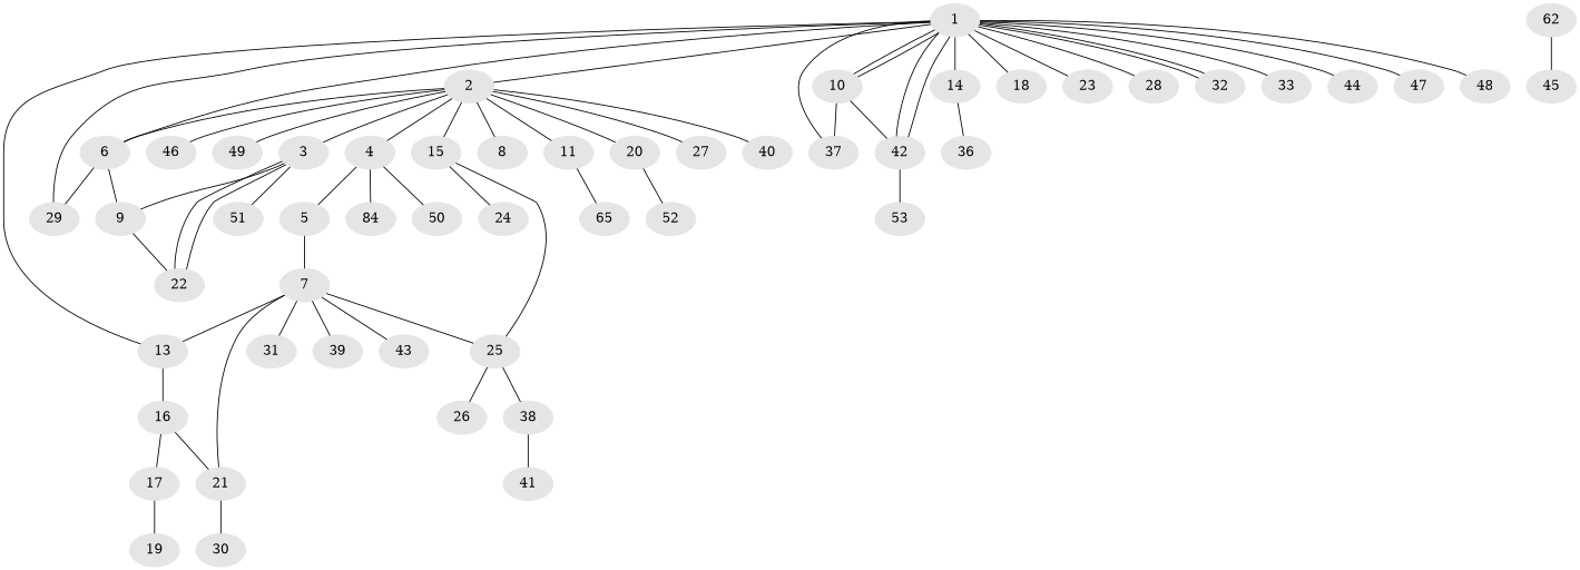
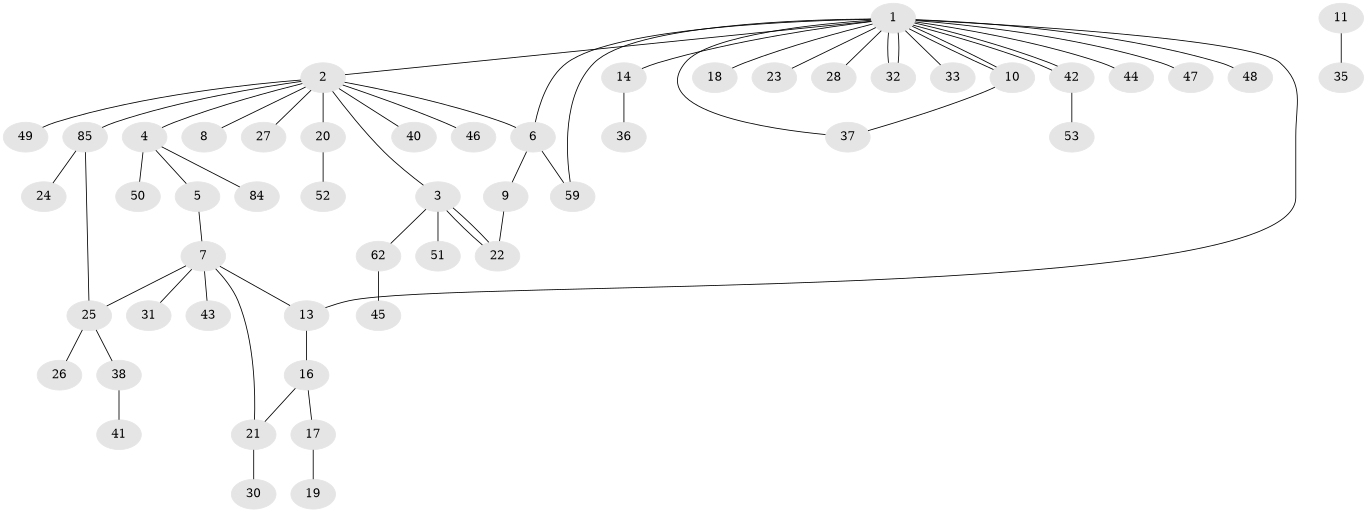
  graph {
    node [color=gray90 style=filled]
    1
    2
    6
    10
    13
    14
    18
    23
    28
    32
    33
    37
    42
    44
    47
    48
-   29
-   15
+   29 [label=59]
+   15 [label=85]
    3
    4
    8
    11
    20
    27
    40
    46
    49
    9
    16
    36
    25
    24
    53
    n34 [label=62]
    22
    51
    5
    n38 [label=84]
    50
-   35 [label=65]
+   35
    21
    17
    52
    45
    7
    31
-   39
    43
    30
    26
    38
    19
    41
    1 -- 2
    1 -- 6
    1 -- 10
    1 -- 10
    1 -- 13
    1 -- 14
    1 -- 18
    1 -- 23
    1 -- 28
    1 -- 32
    1 -- 32
    1 -- 33
    1 -- 37
    1 -- 42
    1 -- 42
    1 -- 44
    1 -- 47
    1 -- 48
    1 -- 29
    2 -- 6
    2 -- 15
    2 -- 3
    2 -- 4
    2 -- 8
-   2 -- 11
    2 -- 20
    2 -- 27
    2 -- 40
    2 -- 46
    2 -- 49
    6 -- 29
    6 -- 9
    10 -- 37
-   10 -- 42
    13 -- 16
    14 -- 36
    42 -- 53
    15 -- 25
    15 -- 24
-   3 -- 9
+   3 -- n34
    3 -- 22
    3 -- 22
    3 -- 51
    4 -- 5
    4 -- n38
    4 -- 50
    11 -- 35
    20 -- 52
    9 -- 22
    16 -- 21
    16 -- 17
    25 -- 26
    25 -- 38
    n34 -- 45
    5 -- 7
    21 -- 30
    17 -- 19
    7 -- 13
    7 -- 25
    7 -- 21
    7 -- 31
-   7 -- 39
    7 -- 43
    38 -- 41
  }
